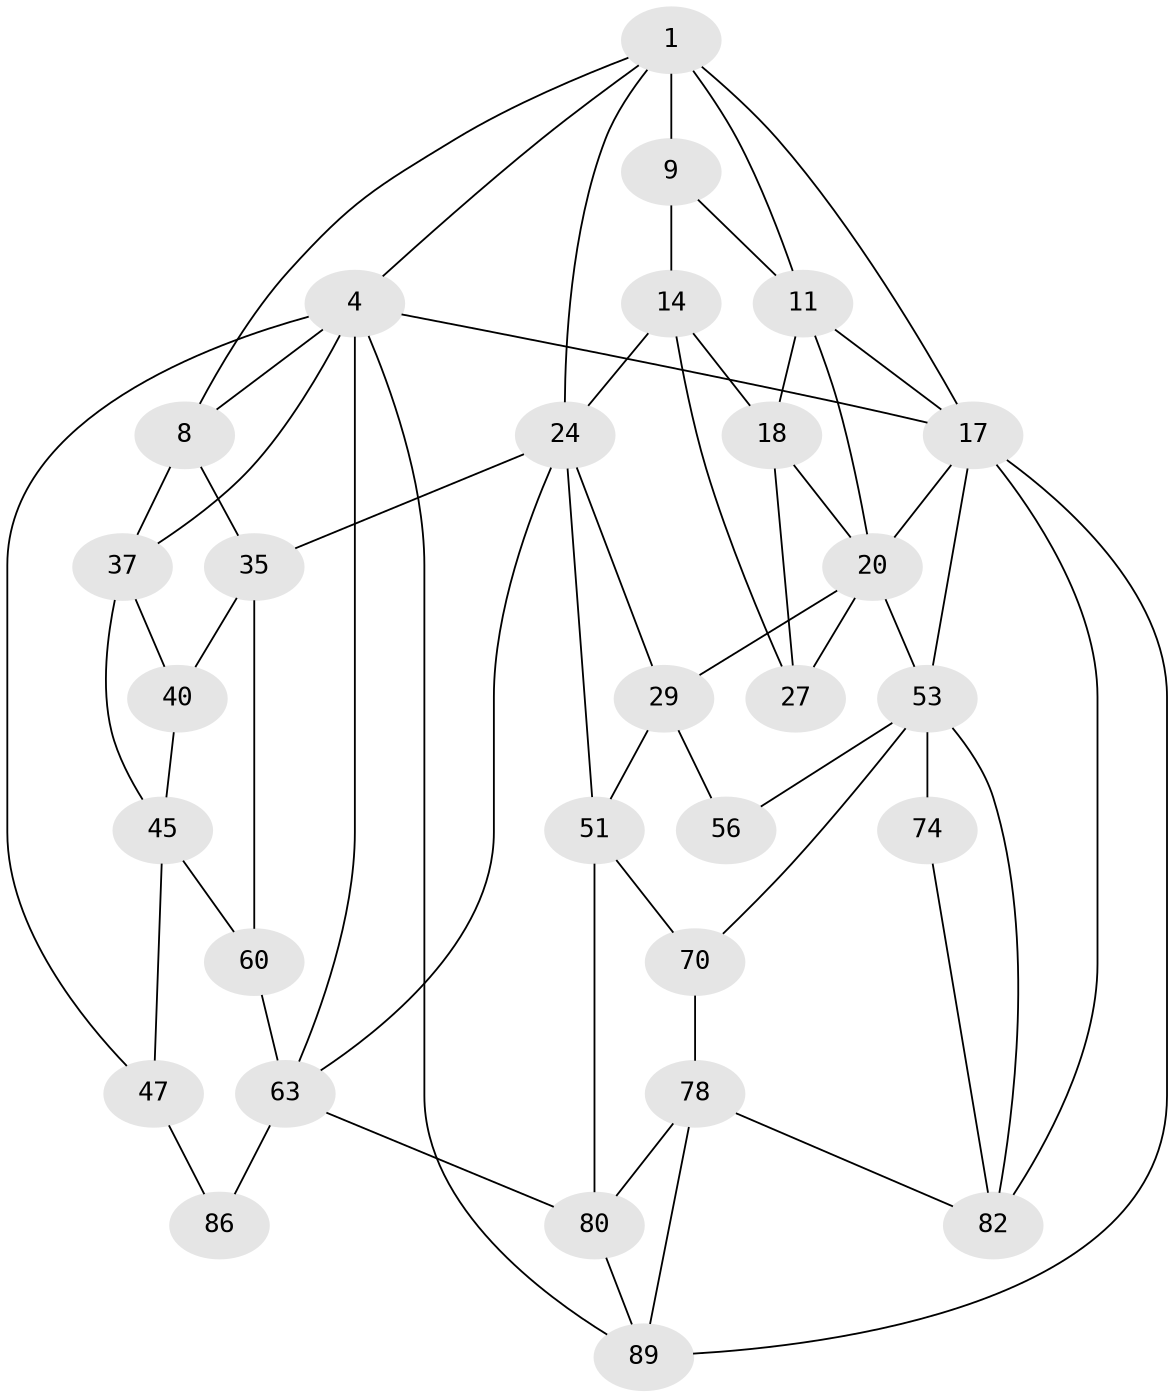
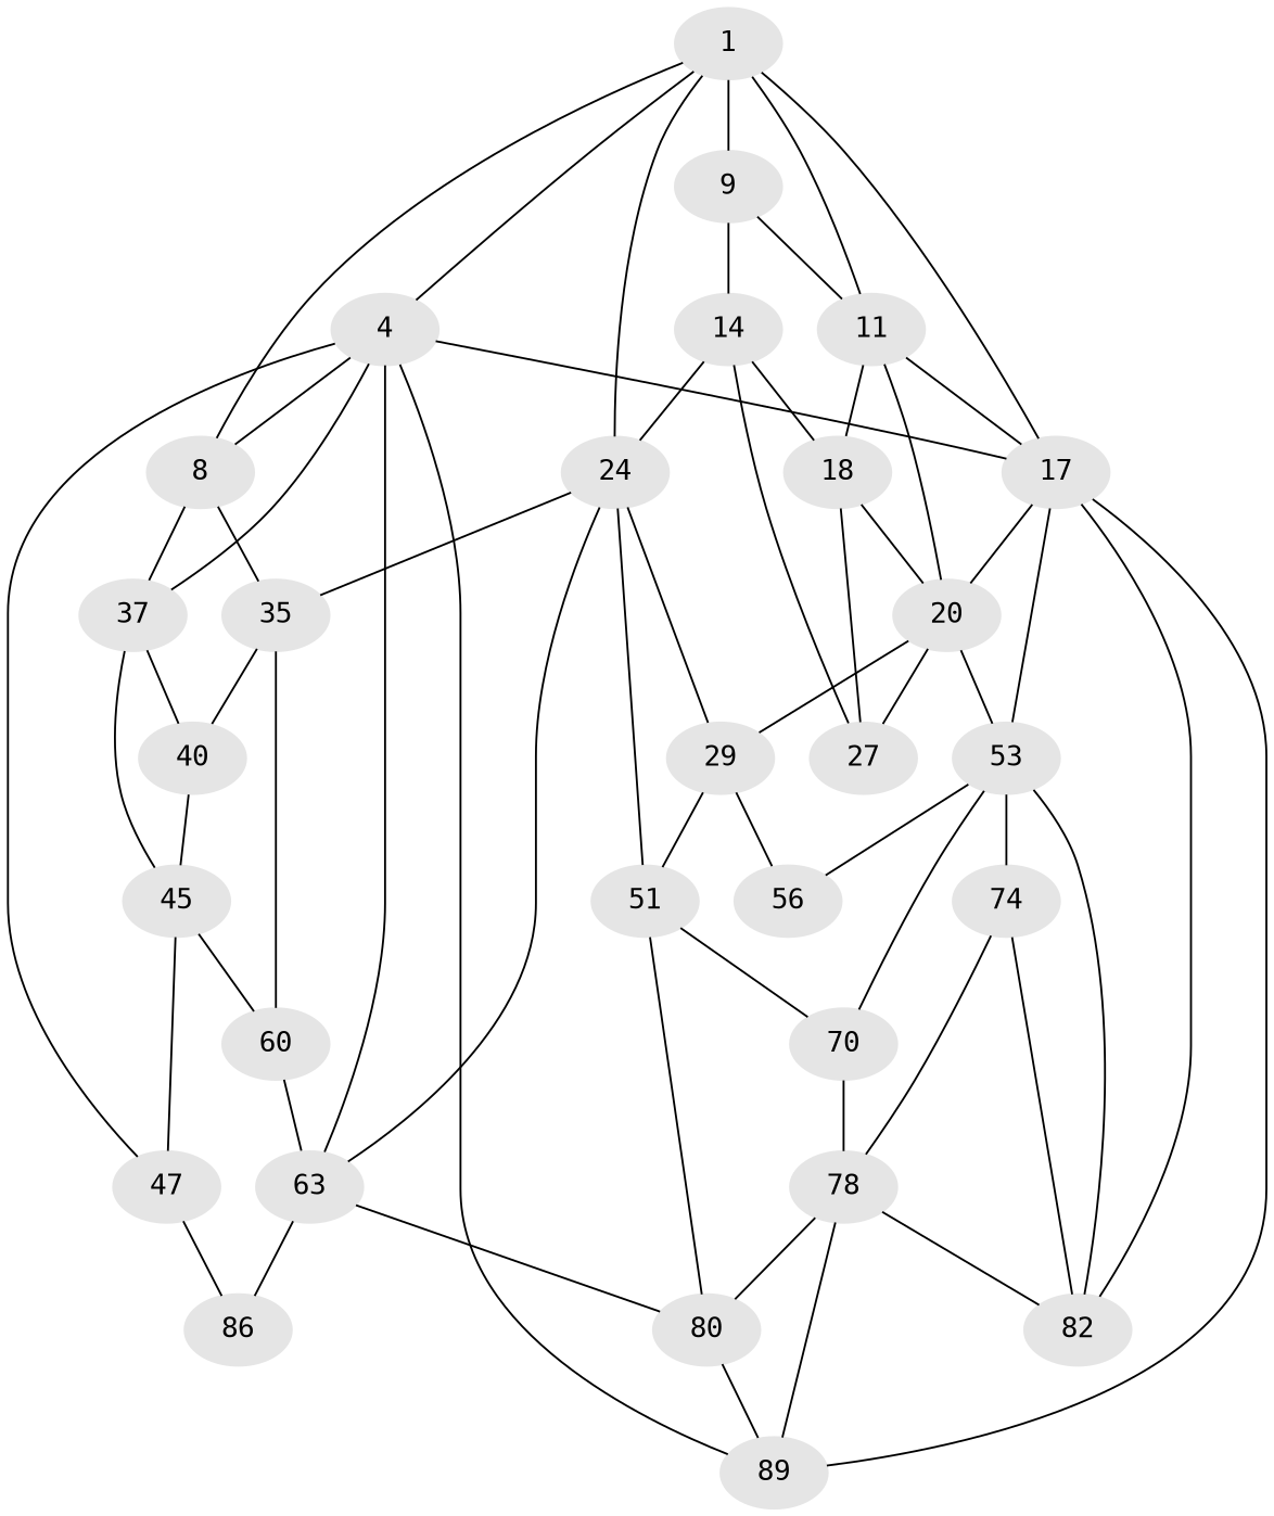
  graph {
    fontname="DejaVu Sans Mono"
    node [color=gray90 fontname="DejaVu Sans Mono" style=filled]
    edge [fontname="DejaVu Sans Mono"]
    1 [super="+2+6"]
    4 [super="+5+49"]
    8 [super="+36"]
    9 [super="+13+10"]
    11 [super="+12+16"]
    17 [super="+34+72"]
    24 [super="+25"]
    37 [super="+44+38"]
    47 [super="+48"]
    63 [super="+64"]
    89 [super="+92"]
    35 [super="+39"]
    14 [super="+15"]
    18 [super="+22+19"]
    20 [super="+21+31"]
    53 [super="+54+73"]
    82 [super="+84"]
    29 [super="+33+30"]
    51 [super="+68"]
    40 [super="+41"]
    45 [super="+46"]
    86 [super="+87+94"]
    80 [super="+81"]
    60 [super="+61+62"]
    27
    56
    70
    74 [super="+75+76"]
    78 [super="+83+79"]
    1 -- 4
    1 -- 8
    1 -- 9 [weight=2]
    1 -- 11
    1 -- 17
    1 -- 24
    4 -- 8
    4 -- 17
    4 -- 37
    4 -- 47
    4 -- 63
    4 -- 89
    8 -- 37
    8 -- 35
    9 -- 11
    9 -- 14 [weight=2]
    11 -- 17
    11 -- 18
    11 -- 20
    17 -- 89
    17 -- 20
    17 -- 53 [weight=2]
    17 -- 82
    24 -- 63
    24 -- 35
    24 -- 29
    24 -- 51
    37 -- 40
    37 -- 45
    47 -- 86 [weight=2]
    63 -- 86 [weight=2]
    63 -- 80
    35 -- 40 [weight=2]
    35 -- 60 [weight=2]
    14 -- 24
    14 -- 18 [weight=2]
    14 -- 27
    18 -- 20
    18 -- 27
    20 -- 53
    20 -- 29 [weight=2]
    20 -- 27
    53 -- 82
    53 -- 56
    53 -- 70
    53 -- 74 [weight=3]
    29 -- 51 [weight=2]
    29 -- 56 [weight=2]
    51 -- 80
    51 -- 70
    40 -- 45
    45 -- 47
    45 -- 60
    80 -- 89
    60 -- 63 [weight=2]
    70 -- 78
    74 -- 82
+   74 -- 78
    78 -- 89
    78 -- 82
    78 -- 80
  }
